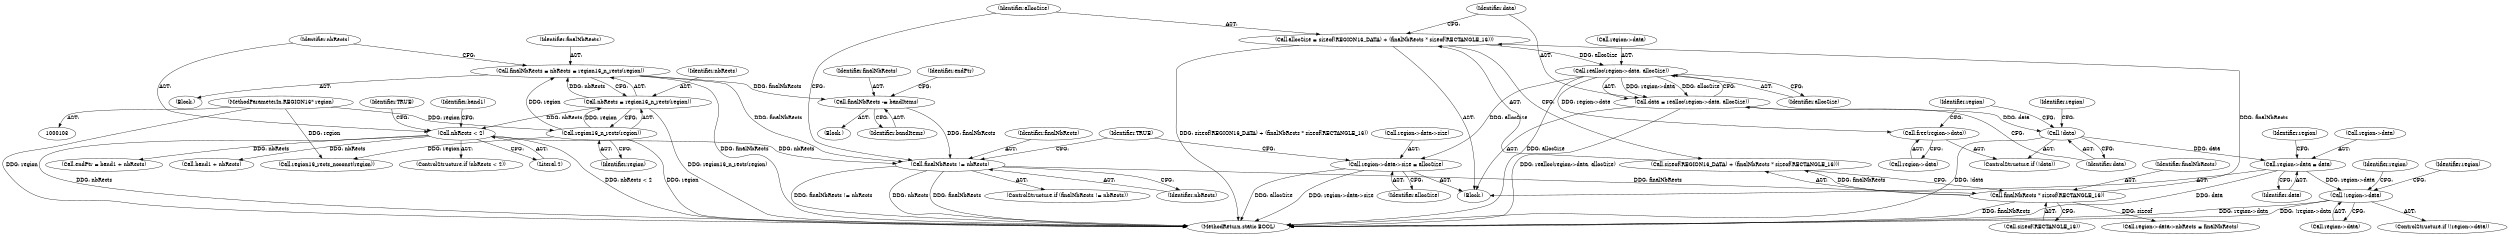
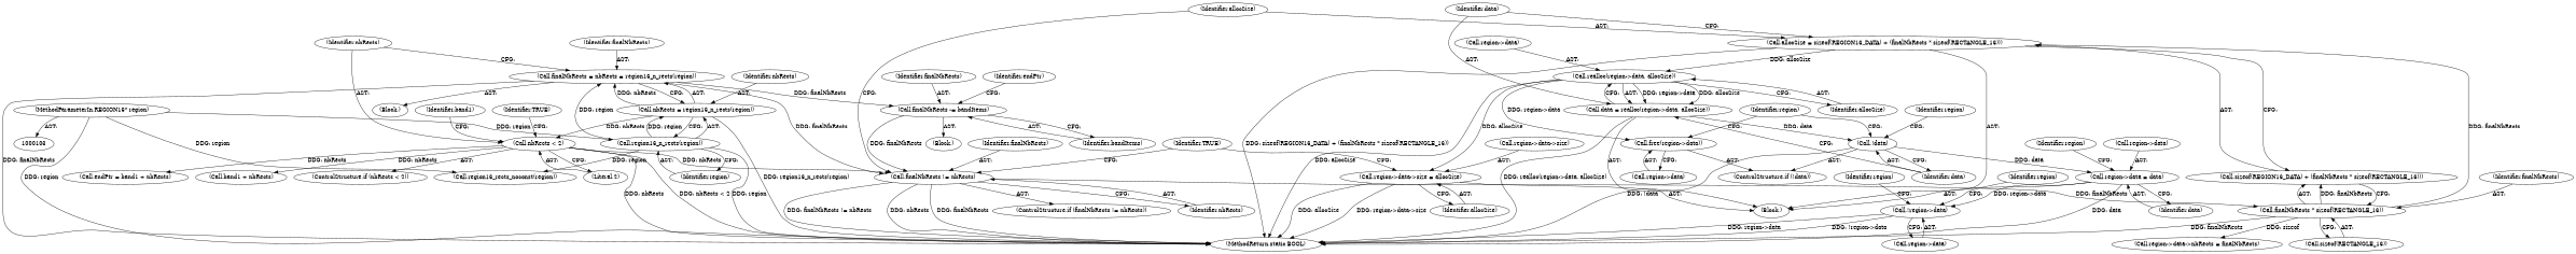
  digraph {
    n1 [label="(Call,realloc(region->data, allocSize))"]
    n2 [label="(Call,data = realloc(region->data, allocSize))"]
    n3 [label="(Call,free(region->data))"]
    n4 [label="(Call,region->data->size = allocSize)"]
    n5 [label="(MethodReturn,static BOOL)"]
    n6 [label="(Identifier,allocSize)"]
    n7 [label="(Block,)"]
    n8 [label="(Call,!data)"]
    n9 [label="(ControlStructure,if (!data))"]
    n10 [label="(Call,region->data)"]
    n11 [label="(Identifier,allocSize)"]
    n12 [label="(Call,allocSize = sizeof(REGION16_DATA) + (finalNbRects * sizeof(RECTANGLE_16)))"]
    n13 [label="(Call,sizeof(REGION16_DATA) + (finalNbRects * sizeof(RECTANGLE_16)))"]
    n14 [label="(Call,finalNbRects * sizeof(RECTANGLE_16))"]
    n15 [label="(Call,region->data->nbRects = finalNbRects)"]
    n16 [label="(Call,sizeof(RECTANGLE_16))"]
    n17 [label="(Call,finalNbRects != nbRects)"]
    n18 [label="(ControlStructure,if (finalNbRects != nbRects))"]
    n19 [label="(Identifier,nbRects)"]
    n20 [label="(Call,finalNbRects -= bandItems)"]
    n21 [label="(Identifier,bandItems)"]
    n22 [label="(Block,)"]
    n23 [label="(Call,finalNbRects = nbRects = region16_n_rects(region))"]
    n24 [label="(Call,nbRects = region16_n_rects(region))"]
    n25 [label="(Block,)"]
    n26 [label="(Call,region16_n_rects(region))"]
    n27 [label="(Call,nbRects < 2)"]
    n28 [label="(Call,region16_rects_noconst(region))"]
    n29 [label="(Identifier,region)"]
    n30 [label="(Call,endPtr = band1 + nbRects)"]
    n31 [label="(Call,band1 + nbRects)"]
    n32 [label="(ControlStructure,if (nbRects < 2))"]
    n33 [label="(Literal,2)"]
    n34 [label="(MethodParameterIn,REGION16* region)"]
    1000103
    n36 [label="(Call,region->data = data)"]
    n37 [label="(Identifier,data)"]
    n38 [label="(Call,!region->data)"]
    n39 [label="(Identifier,data)"]
    n40 [label="(Call,region->data)"]
-   n41 [label="(ControlStructure,if (!region->data))"]
    n42 [label="(Identifier,finalNbRects)"]
    n43 [label="(Identifier,TRUE)"]
    n44 [label="(Identifier,band1)"]
    n45 [label="(Identifier,finalNbRects)"]
    n46 [label="(Identifier,endPtr)"]
    n47 [label="(Identifier,nbRects)"]
    n48 [label="(Identifier,TRUE)"]
    n49 [label="(Identifier,region)"]
    n50 [label="(Call,region->data)"]
    n51 [label="(Identifier,finalNbRects)"]
    n52 [label="(Identifier,region)"]
    n53 [label="(Identifier,allocSize)"]
    n54 [label="(Call,region->data->size)"]
    n55 [label="(Identifier,region)"]
    n56 [label="(Identifier,finalNbRects)"]
    n57 [label="(Call,region->data)"]
    n58 [label="(Identifier,region)"]
    n59 [label="(Identifier,data)"]
    n60 [label="(Identifier,nbRects)"]
    n61 [label="(Identifier,region)"]
    n1 -> n2 [label="AST: "]
    n1 -> n2 [label="DDG: region->data"]
    n1 -> n2 [label="DDG: allocSize"]
    n1 -> n3 [label="DDG: region->data"]
    n1 -> n4 [label="DDG: allocSize"]
    n1 -> n5 [label="DDG: allocSize"]
    n1 -> n6 [label="CFG: "]
    n2 -> n1 [label="CFG: "]
    n2 -> n5 [label="DDG: realloc(region->data, allocSize)"]
    n2 -> n7 [label="AST: "]
    n2 -> n8 [label="DDG: data"]
    n3 -> n9 [label="AST: "]
    n3 -> n10 [label="CFG: "]
    n4 -> n5 [label="DDG: region->data->size"]
    n4 -> n5 [label="DDG: allocSize"]
    n4 -> n7 [label="AST: "]
    n4 -> n11 [label="CFG: "]
    n6 -> n1 [label="AST: "]
    n8 -> n5 [label="DDG: !data"]
    n8 -> n9 [label="AST: "]
    n8 -> n36 [label="DDG: data"]
    n8 -> n37 [label="CFG: "]
    n10 -> n3 [label="AST: "]
    n11 -> n4 [label="AST: "]
    n12 -> n1 [label="DDG: allocSize"]
    n12 -> n5 [label="DDG: sizeof(REGION16_DATA) + (finalNbRects * sizeof(RECTANGLE_16))"]
    n12 -> n7 [label="AST: "]
    n12 -> n13 [label="CFG: "]
    n13 -> n12 [label="AST: "]
    n13 -> n14 [label="CFG: "]
    n14 -> n5 [label="DDG: finalNbRects"]
    n14 -> n12 [label="DDG: finalNbRects"]
    n14 -> n13 [label="AST: "]
    n14 -> n13 [label="DDG: finalNbRects"]
    n14 -> n15 [label="DDG: sizeof"]
    n14 -> n16 [label="CFG: "]
    n16 -> n14 [label="AST: "]
    n17 -> n5 [label="DDG: finalNbRects"]
    n17 -> n5 [label="DDG: finalNbRects != nbRects"]
    n17 -> n5 [label="DDG: nbRects"]
    n17 -> n14 [label="DDG: finalNbRects"]
    n17 -> n18 [label="AST: "]
    n17 -> n19 [label="CFG: "]
    n19 -> n17 [label="AST: "]
    n20 -> n17 [label="DDG: finalNbRects"]
    n20 -> n21 [label="CFG: "]
    n20 -> n22 [label="AST: "]
    n21 -> n20 [label="AST: "]
    n23 -> n5 [label="DDG: finalNbRects"]
    n23 -> n17 [label="DDG: finalNbRects"]
    n23 -> n20 [label="DDG: finalNbRects"]
    n23 -> n24 [label="CFG: "]
    n23 -> n25 [label="AST: "]
    n24 -> n5 [label="DDG: region16_n_rects(region)"]
    n24 -> n23 [label="AST: "]
    n24 -> n23 [label="DDG: nbRects"]
    n24 -> n26 [label="CFG: "]
    n24 -> n27 [label="DDG: nbRects"]
    n26 -> n5 [label="DDG: region"]
    n26 -> n23 [label="DDG: region"]
    n26 -> n24 [label="AST: "]
    n26 -> n24 [label="DDG: region"]
    n26 -> n28 [label="DDG: region"]
    n26 -> n29 [label="CFG: "]
    n27 -> n5 [label="DDG: nbRects"]
    n27 -> n5 [label="DDG: nbRects < 2"]
    n27 -> n17 [label="DDG: nbRects"]
    n27 -> n30 [label="DDG: nbRects"]
    n27 -> n31 [label="DDG: nbRects"]
    n27 -> n32 [label="AST: "]
    n27 -> n33 [label="CFG: "]
    n29 -> n26 [label="AST: "]
    n33 -> n27 [label="AST: "]
    n34 -> n5 [label="DDG: region"]
    n34 -> n26 [label="DDG: region"]
    n34 -> n28 [label="DDG: region"]
    n34 -> 1000103 [label="AST: "]
    n36 -> n5 [label="DDG: data"]
    n36 -> n7 [label="AST: "]
    n36 -> n38 [label="DDG: region->data"]
    n36 -> n39 [label="CFG: "]
    n37 -> n2 [label="CFG: "]
    n37 -> n8 [label="AST: "]
    n38 -> n5 [label="DDG: region->data"]
    n38 -> n5 [label="DDG: !region->data"]
    n38 -> n40 [label="CFG: "]
-   n38 -> n41 [label="AST: "]
    n39 -> n36 [label="AST: "]
    n40 -> n38 [label="AST: "]
    n42 -> n23 [label="AST: "]
    n43 -> n4 [label="CFG: "]
    n43 -> n17 [label="CFG: "]
    n44 -> n27 [label="CFG: "]
    n45 -> n20 [label="AST: "]
    n46 -> n20 [label="CFG: "]
    n47 -> n23 [label="CFG: "]
    n47 -> n27 [label="AST: "]
    n48 -> n27 [label="CFG: "]
    n49 -> n36 [label="CFG: "]
    n50 -> n1 [label="AST: "]
    n51 -> n17 [label="AST: "]
    n52 -> n38 [label="CFG: "]
    n53 -> n12 [label="AST: "]
    n53 -> n17 [label="CFG: "]
    n54 -> n4 [label="AST: "]
    n55 -> n3 [label="CFG: "]
    n55 -> n8 [label="CFG: "]
    n56 -> n14 [label="AST: "]
    n57 -> n36 [label="AST: "]
    n58 -> n38 [label="CFG: "]
    n59 -> n2 [label="AST: "]
    n59 -> n12 [label="CFG: "]
    n60 -> n24 [label="AST: "]
    n61 -> n8 [label="CFG: "]
  }
